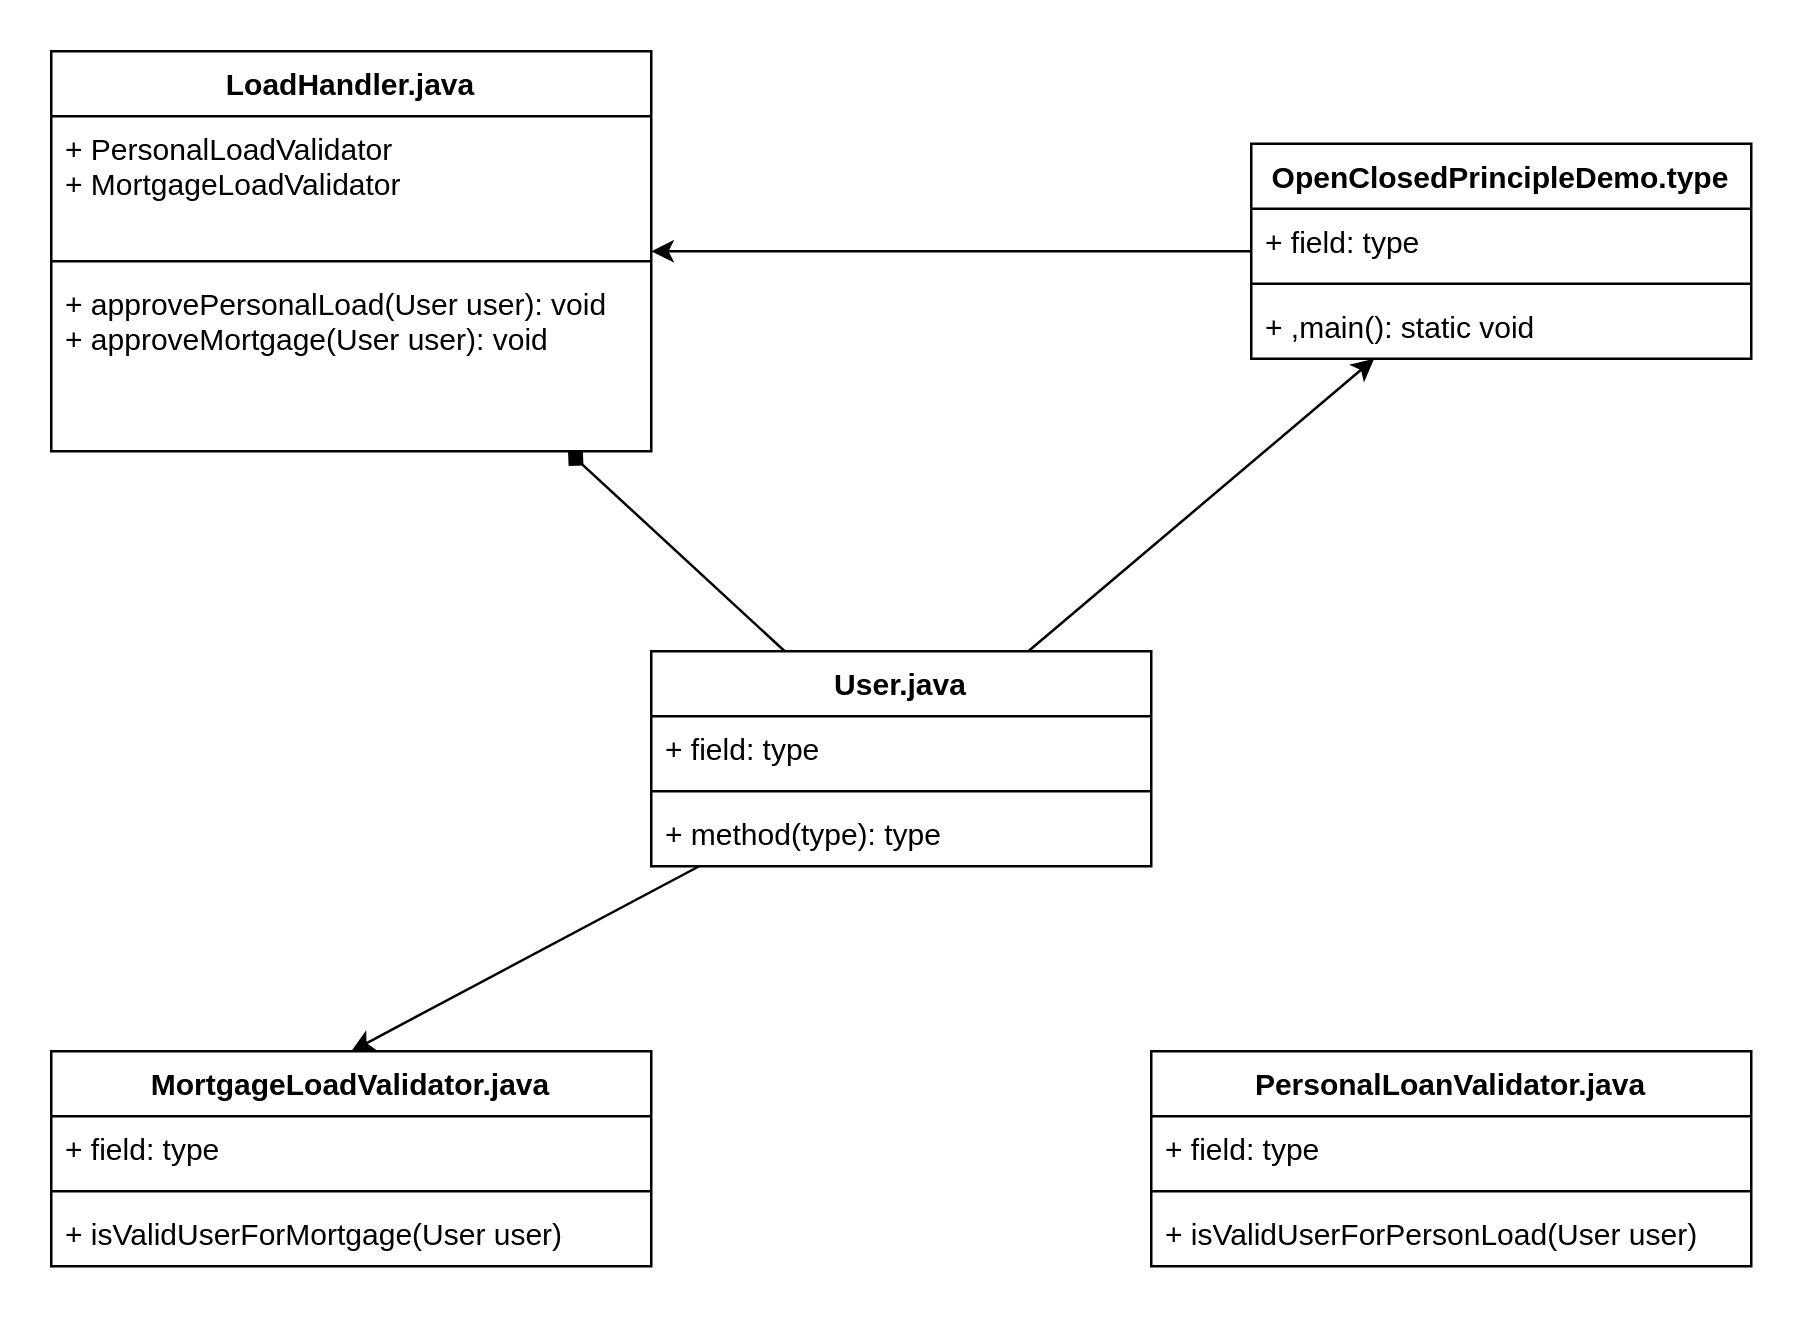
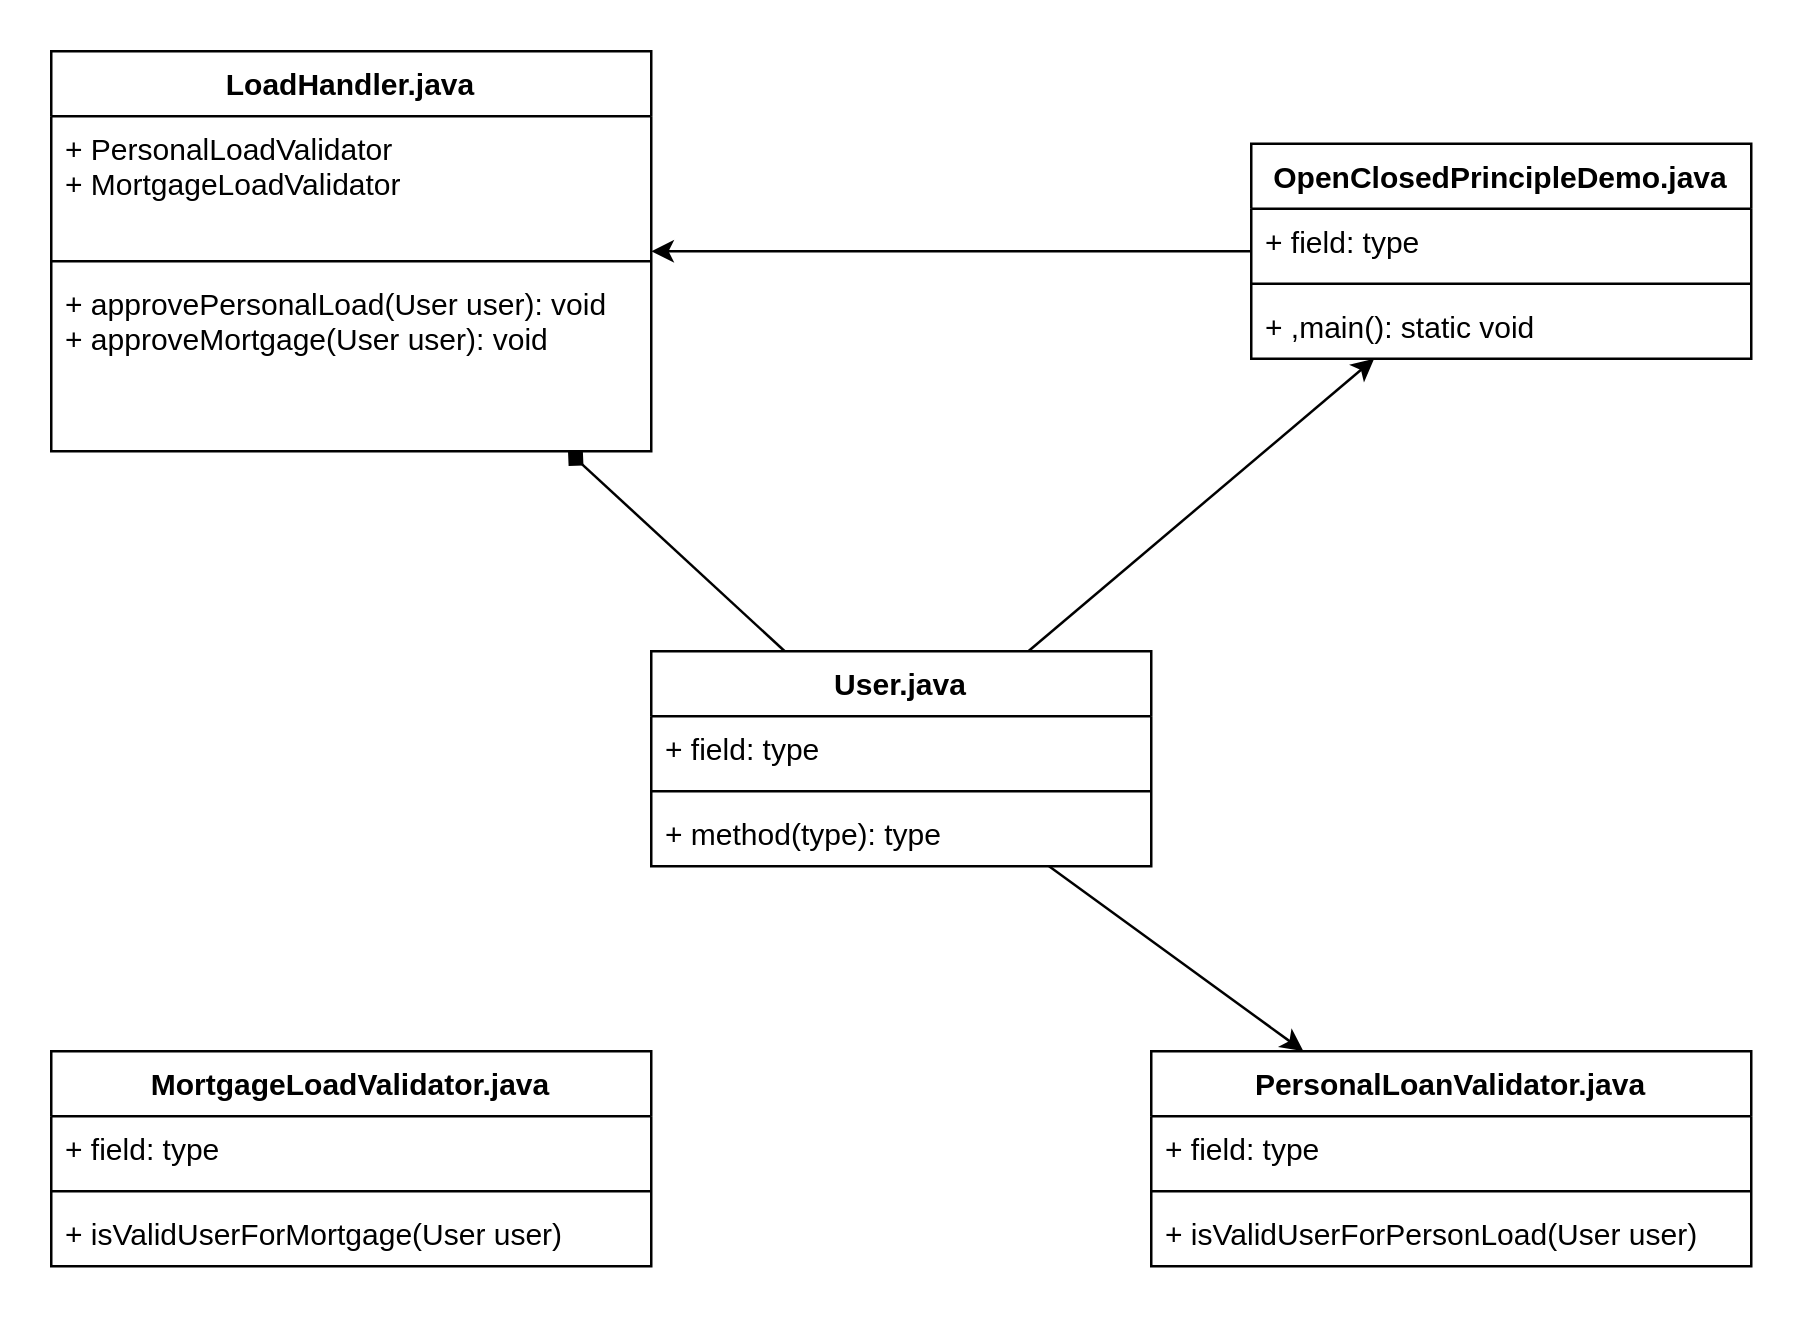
  <mxCell id="0" />
  <mxCell id="1" parent="0" />
  <mxCell id="2" value="LoadHandler.java&#10;" style="swimlane;fontStyle=1;align=center;verticalAlign=top;childLayout=stackLayout;horizontal=1;startSize=26;horizontalStack=0;resizeParent=1;resizeParentMax=0;resizeLast=0;collapsible=1;marginBottom=0;" vertex="1" parent="1"><mxGeometry x="20" y="20" width="240" height="160" as="geometry" /></mxCell>
  <mxCell id="3" value="+ PersonalLoadValidator&#10;+ MortgageLoadValidator" style="text;strokeColor=none;fillColor=none;align=left;verticalAlign=top;spacingLeft=4;spacingRight=4;overflow=hidden;rotatable=0;points=[[0,0.5],[1,0.5]];portConstraint=eastwest;" vertex="1" parent="2"><mxGeometry y="26" width="240" height="54" as="geometry" /></mxCell>
  <mxCell id="4" value="" style="line;strokeWidth=1;fillColor=none;align=left;verticalAlign=middle;spacingTop=-1;spacingLeft=3;spacingRight=3;rotatable=0;labelPosition=right;points=[];portConstraint=eastwest;" vertex="1" parent="2"><mxGeometry y="80" width="240" height="8" as="geometry" /></mxCell>
  <mxCell id="5" value="+ approvePersonalLoad(User user): void&#10;+ approveMortgage(User user): void" style="text;strokeColor=none;fillColor=none;align=left;verticalAlign=top;spacingLeft=4;spacingRight=4;overflow=hidden;rotatable=0;points=[[0,0.5],[1,0.5]];portConstraint=eastwest;" vertex="1" parent="2"><mxGeometry y="88" width="240" height="72" as="geometry" /></mxCell>
  <mxCell id="6" style="edgeStyle=none;rounded=0;orthogonalLoop=1;jettySize=auto;html=1;" edge="1" parent="1" source="7" target="2"><mxGeometry relative="1" as="geometry" /></mxCell>
- <mxCell id="7" value="OpenClosedPrincipleDemo.type" style="swimlane;fontStyle=1;align=center;verticalAlign=top;childLayout=stackLayout;horizontal=1;startSize=26;horizontalStack=0;resizeParent=1;resizeParentMax=0;resizeLast=0;collapsible=1;marginBottom=0;" vertex="1" parent="1"><mxGeometry x="500" y="57" width="200" height="86" as="geometry" /></mxCell>
+ <mxCell id="7" value="OpenClosedPrincipleDemo.java" style="swimlane;fontStyle=1;align=center;verticalAlign=top;childLayout=stackLayout;horizontal=1;startSize=26;horizontalStack=0;resizeParent=1;resizeParentMax=0;resizeLast=0;collapsible=1;marginBottom=0;" vertex="1" parent="1"><mxGeometry x="500" y="57" width="200" height="86" as="geometry" /></mxCell>
  <mxCell id="8" value="+ field: type" style="text;strokeColor=none;fillColor=none;align=left;verticalAlign=top;spacingLeft=4;spacingRight=4;overflow=hidden;rotatable=0;points=[[0,0.5],[1,0.5]];portConstraint=eastwest;" vertex="1" parent="7"><mxGeometry y="26" width="200" height="26" as="geometry" /></mxCell>
  <mxCell id="9" value="" style="line;strokeWidth=1;fillColor=none;align=left;verticalAlign=middle;spacingTop=-1;spacingLeft=3;spacingRight=3;rotatable=0;labelPosition=right;points=[];portConstraint=eastwest;" vertex="1" parent="7"><mxGeometry y="52" width="200" height="8" as="geometry" /></mxCell>
  <mxCell id="10" value="+ ,main(): static void" style="text;strokeColor=none;fillColor=none;align=left;verticalAlign=top;spacingLeft=4;spacingRight=4;overflow=hidden;rotatable=0;points=[[0,0.5],[1,0.5]];portConstraint=eastwest;" vertex="1" parent="7"><mxGeometry y="60" width="200" height="26" as="geometry" /></mxCell>
  <mxCell id="11" value="PersonalLoanValidator.java" style="swimlane;fontStyle=1;align=center;verticalAlign=top;childLayout=stackLayout;horizontal=1;startSize=26;horizontalStack=0;resizeParent=1;resizeParentMax=0;resizeLast=0;collapsible=1;marginBottom=0;" vertex="1" parent="1"><mxGeometry x="460" y="420" width="240" height="86" as="geometry" /></mxCell>
  <mxCell id="12" value="+ field: type" style="text;strokeColor=none;fillColor=none;align=left;verticalAlign=top;spacingLeft=4;spacingRight=4;overflow=hidden;rotatable=0;points=[[0,0.5],[1,0.5]];portConstraint=eastwest;" vertex="1" parent="11"><mxGeometry y="26" width="240" height="26" as="geometry" /></mxCell>
  <mxCell id="13" value="" style="line;strokeWidth=1;fillColor=none;align=left;verticalAlign=middle;spacingTop=-1;spacingLeft=3;spacingRight=3;rotatable=0;labelPosition=right;points=[];portConstraint=eastwest;" vertex="1" parent="11"><mxGeometry y="52" width="240" height="8" as="geometry" /></mxCell>
  <mxCell id="14" value="+ isValidUserForPersonLoad(User user)" style="text;strokeColor=none;fillColor=none;align=left;verticalAlign=top;spacingLeft=4;spacingRight=4;overflow=hidden;rotatable=0;points=[[0,0.5],[1,0.5]];portConstraint=eastwest;" vertex="1" parent="11"><mxGeometry y="60" width="240" height="26" as="geometry" /></mxCell>
  <mxCell id="15" value="MortgageLoadValidator.java" style="swimlane;fontStyle=1;align=center;verticalAlign=top;childLayout=stackLayout;horizontal=1;startSize=26;horizontalStack=0;resizeParent=1;resizeParentMax=0;resizeLast=0;collapsible=1;marginBottom=0;" vertex="1" parent="1"><mxGeometry x="20" y="420" width="240" height="86" as="geometry" /></mxCell>
  <mxCell id="16" value="+ field: type" style="text;strokeColor=none;fillColor=none;align=left;verticalAlign=top;spacingLeft=4;spacingRight=4;overflow=hidden;rotatable=0;points=[[0,0.5],[1,0.5]];portConstraint=eastwest;" vertex="1" parent="15"><mxGeometry y="26" width="240" height="26" as="geometry" /></mxCell>
  <mxCell id="17" value="" style="line;strokeWidth=1;fillColor=none;align=left;verticalAlign=middle;spacingTop=-1;spacingLeft=3;spacingRight=3;rotatable=0;labelPosition=right;points=[];portConstraint=eastwest;" vertex="1" parent="15"><mxGeometry y="52" width="240" height="8" as="geometry" /></mxCell>
  <mxCell id="18" value="+ isValidUserForMortgage(User user)" style="text;strokeColor=none;fillColor=none;align=left;verticalAlign=top;spacingLeft=4;spacingRight=4;overflow=hidden;rotatable=0;points=[[0,0.5],[1,0.5]];portConstraint=eastwest;" vertex="1" parent="15"><mxGeometry y="60" width="240" height="26" as="geometry" /></mxCell>
  <mxCell id="19" style="rounded=0;orthogonalLoop=1;jettySize=auto;html=1;endArrow=diamond;" edge="1" parent="1" source="23" target="2"><mxGeometry relative="1" as="geometry" /></mxCell>
  <mxCell id="20" style="edgeStyle=none;rounded=0;orthogonalLoop=1;jettySize=auto;html=1;" edge="1" parent="1" source="23" target="7"><mxGeometry relative="1" as="geometry" /></mxCell>
- <mxCell id="22" style="edgeStyle=none;rounded=0;orthogonalLoop=1;jettySize=auto;html=1;entryX=0.5;entryY=0;entryDx=0;entryDy=0;" edge="1" parent="1" source="23" target="15"><mxGeometry relative="1" as="geometry" /></mxCell>
+ <mxCell id="21" style="edgeStyle=none;rounded=0;orthogonalLoop=1;jettySize=auto;html=1;" edge="1" parent="1" source="23" target="11"><mxGeometry relative="1" as="geometry" /></mxCell>
  <mxCell id="23" value="User.java" style="swimlane;fontStyle=1;align=center;verticalAlign=top;childLayout=stackLayout;horizontal=1;startSize=26;horizontalStack=0;resizeParent=1;resizeParentMax=0;resizeLast=0;collapsible=1;marginBottom=0;" vertex="1" parent="1"><mxGeometry x="260" y="260" width="200" height="86" as="geometry" /></mxCell>
  <mxCell id="24" value="+ field: type" style="text;strokeColor=none;fillColor=none;align=left;verticalAlign=top;spacingLeft=4;spacingRight=4;overflow=hidden;rotatable=0;points=[[0,0.5],[1,0.5]];portConstraint=eastwest;" vertex="1" parent="23"><mxGeometry y="26" width="200" height="26" as="geometry" /></mxCell>
  <mxCell id="25" value="" style="line;strokeWidth=1;fillColor=none;align=left;verticalAlign=middle;spacingTop=-1;spacingLeft=3;spacingRight=3;rotatable=0;labelPosition=right;points=[];portConstraint=eastwest;" vertex="1" parent="23"><mxGeometry y="52" width="200" height="8" as="geometry" /></mxCell>
  <mxCell id="26" value="+ method(type): type" style="text;strokeColor=none;fillColor=none;align=left;verticalAlign=top;spacingLeft=4;spacingRight=4;overflow=hidden;rotatable=0;points=[[0,0.5],[1,0.5]];portConstraint=eastwest;" vertex="1" parent="23"><mxGeometry y="60" width="200" height="26" as="geometry" /></mxCell>
